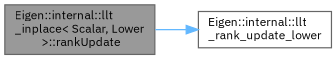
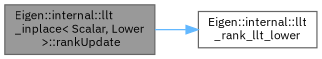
  digraph {
    rankdir=LR
    fontname="IBM Plex Sans"
    node [fontname="IBM Plex Sans" fontsize=10 shape=box style=filled]
    n1 [color=gray40 fillcolor=grey60 fontcolor=black height=0.2 label="Eigen::internal::llt\l_inplace\< Scalar, Lower\l \>::rankUpdate" width=0.4]
-   n2 [color=grey40 fillcolor=white height=0.2 label="Eigen::internal::llt\l_rank_update_lower" width=0.4]
+   n2 [color=grey40 fillcolor=white height=0.2 label="Eigen::internal::llt\l_rank_llt_lower" width=0.4]
    n1 -> n2 [color=steelblue1 fontname="IBM Plex Sans" fontsize=10 labelfontname=Helvetica labelfontsize=10 style=solid]
  }
